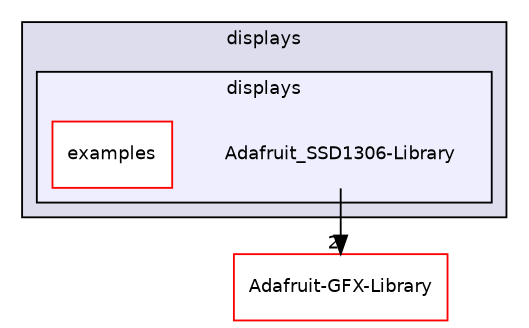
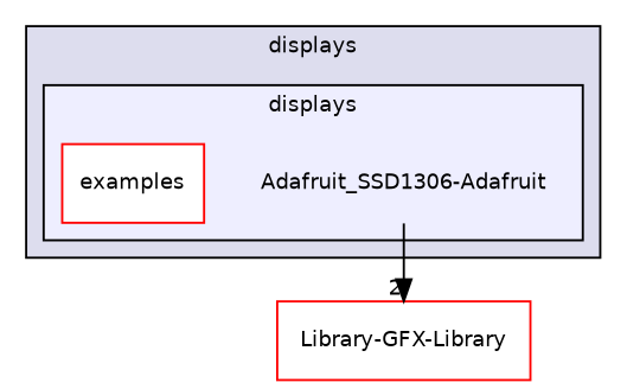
  digraph {
    compound=true
    node [fontname=Helvetica fontsize=10 shape=box color=red fillcolor=white style=filled]
-   n1 [label="Adafruit_SSD1306-Library" shape=plaintext color="" fillcolor="" style=""]
+   n1 [label="Adafruit_SSD1306-Adafruit" shape=plaintext color="" fillcolor="" style=""]
    n2 [label=examples]
-   n3 [label="Adafruit-GFX-Library"]
+   n3 [label="Library-GFX-Library"]
    subgraph cluster_1 {
      bgcolor="#ddddee"
      fontname=Helvetica
      fontsize=10
      label=displays
      pencolor=black
      subgraph cluster_2 {
        bgcolor="#eeeeff"
        fontname=Helvetica
        fontsize=10
        pencolor=black
        n1
        n2
      }
    }
    n1 -> n3 [headlabel=2 labeldistance=1.5 labelfontname=Helvetica labelfontsize=10]
  }
